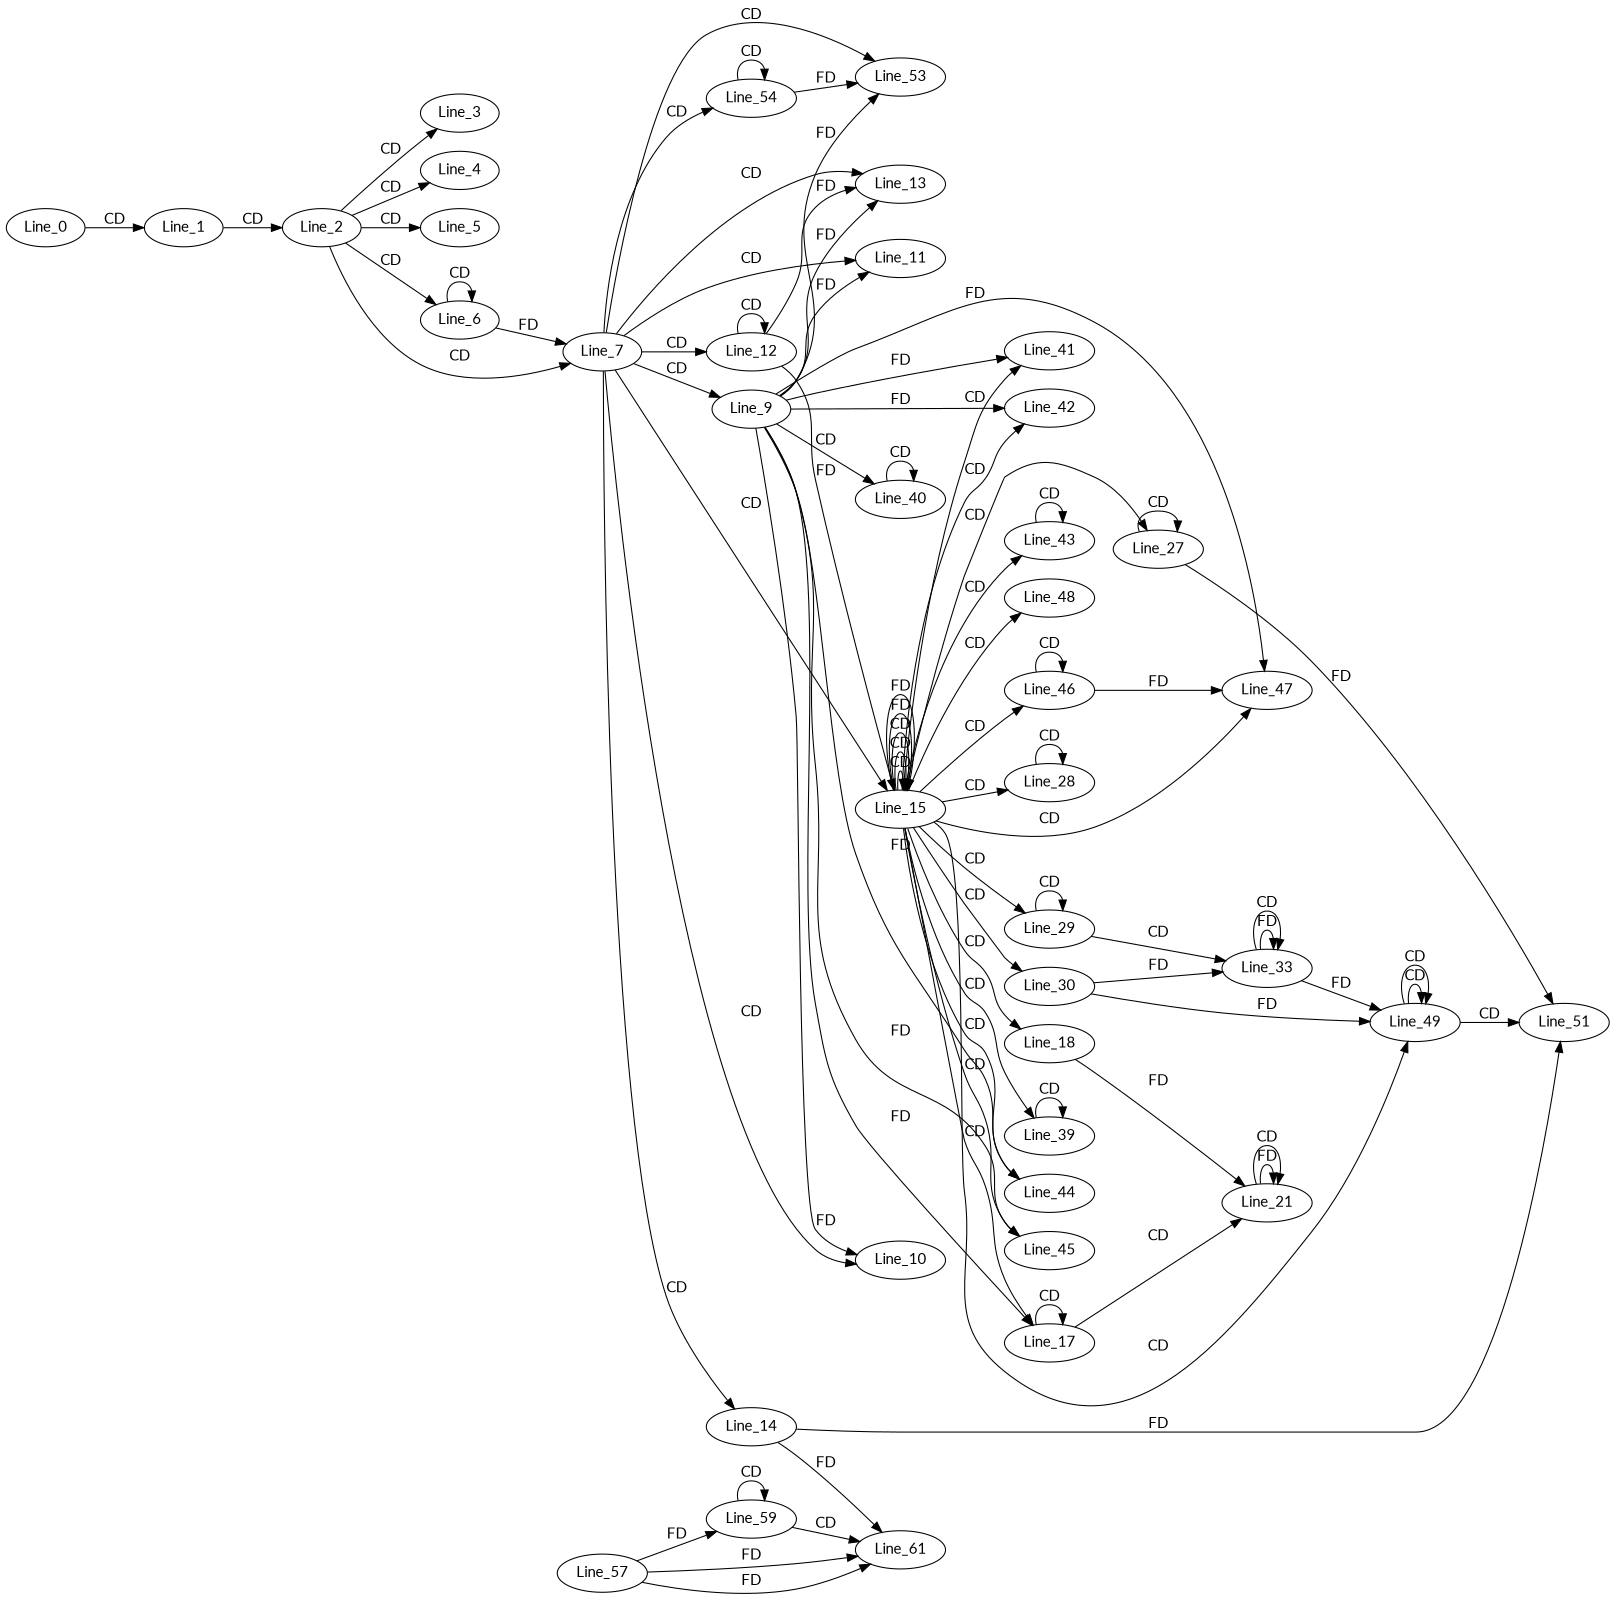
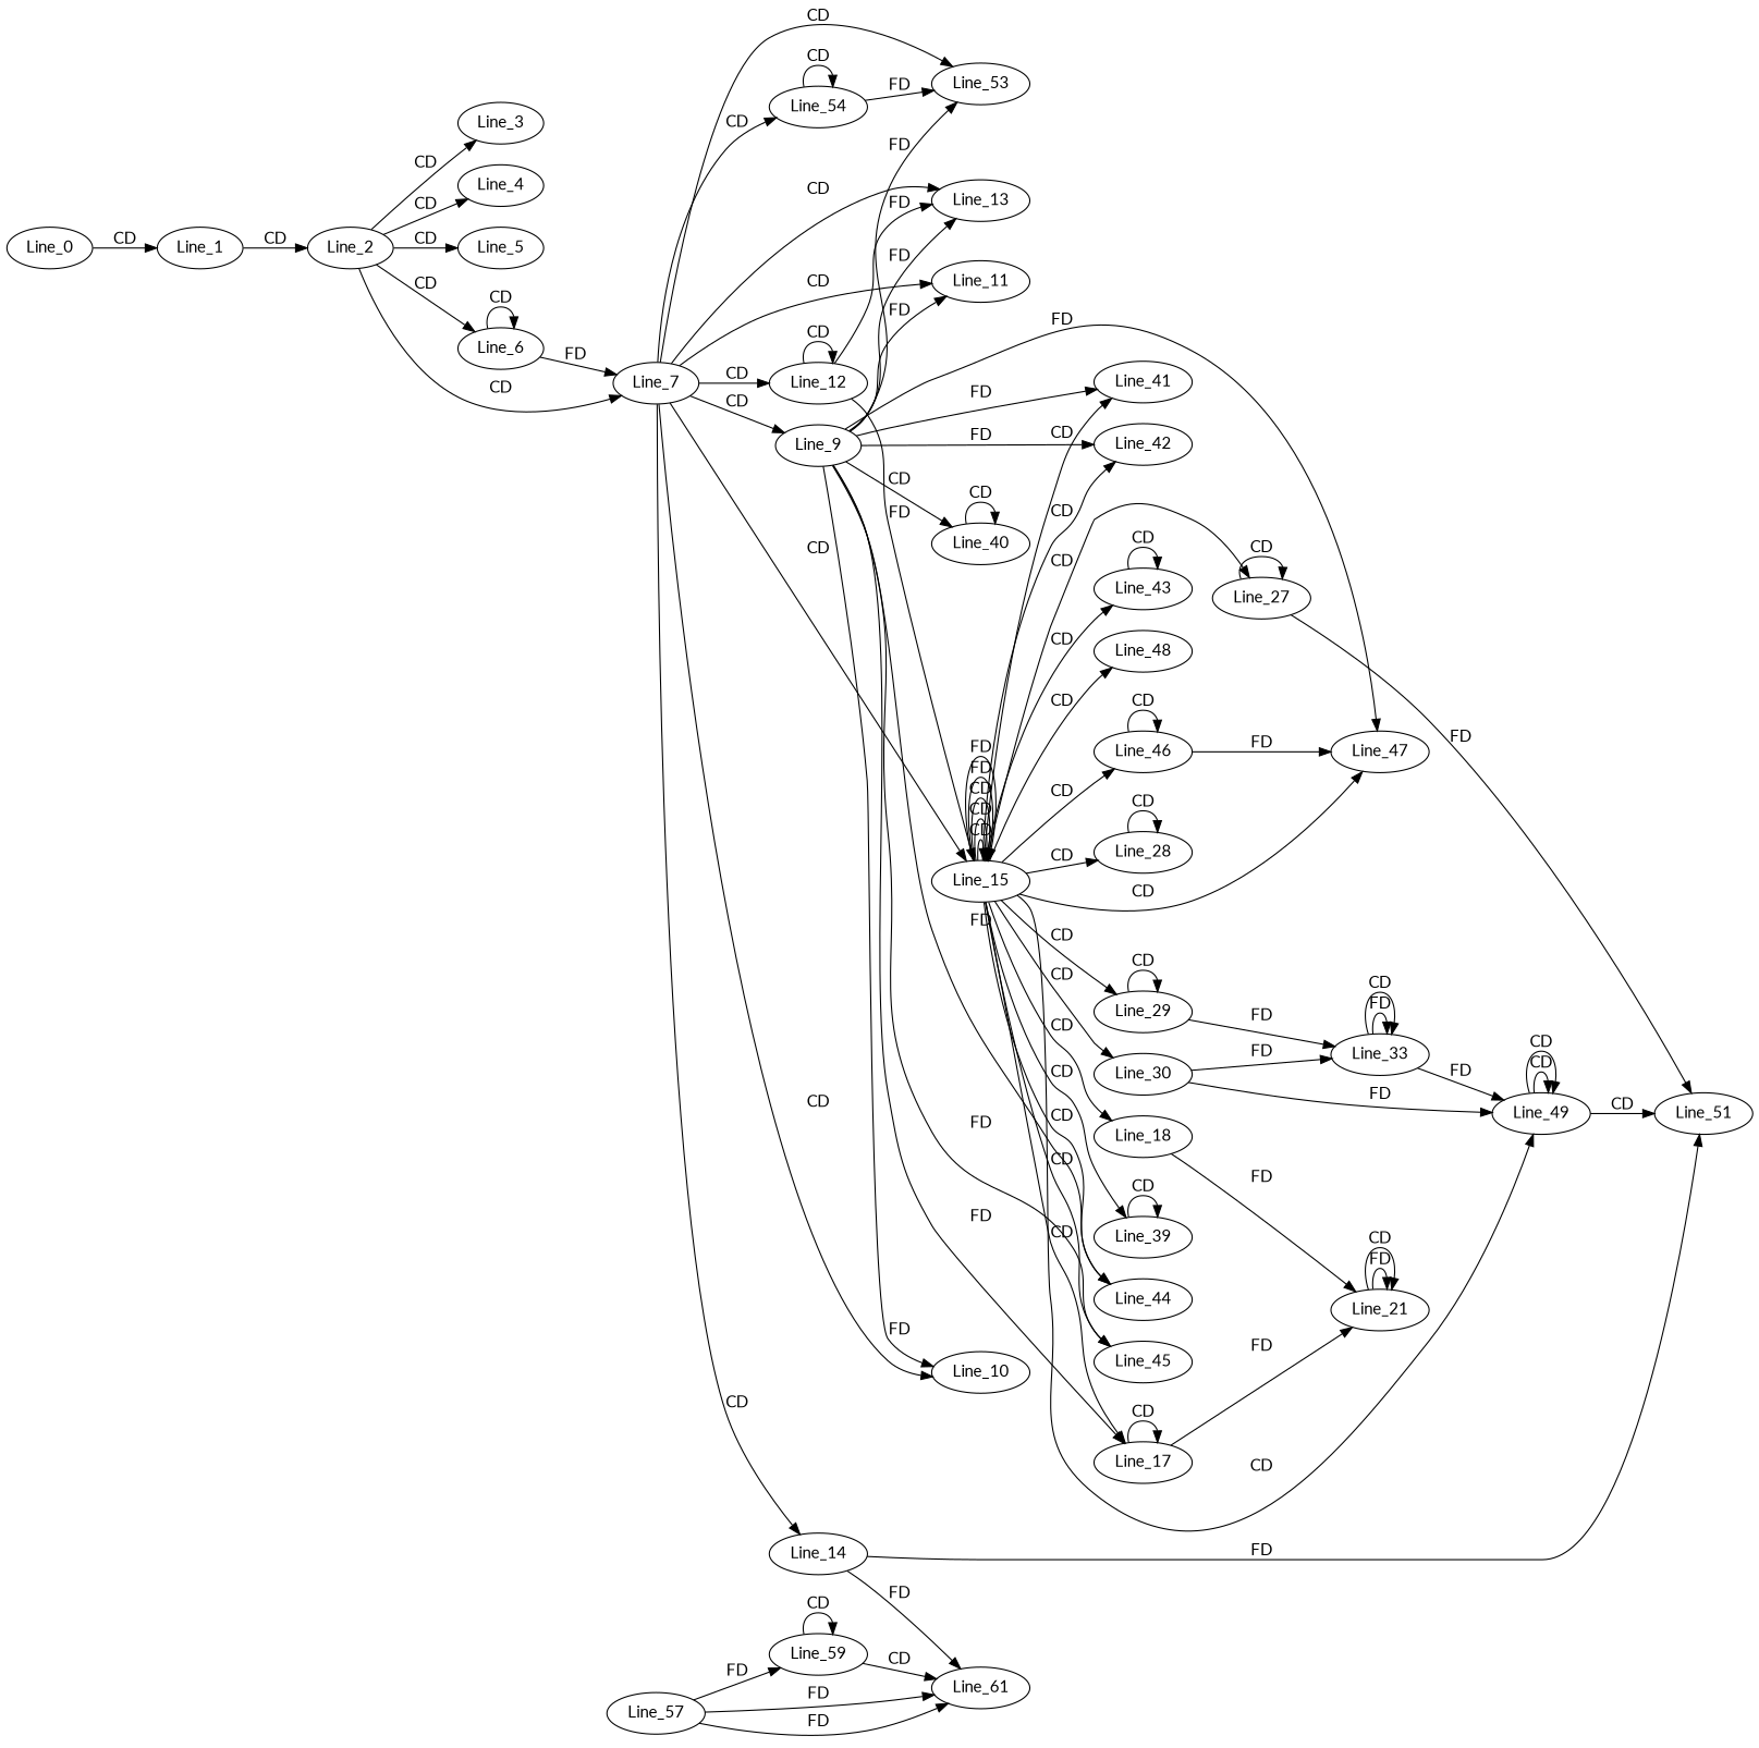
  digraph {
    fontname=Lato
    rankdir=LR
    node [fontname=Lato]
    edge [fontname=Lato]
    Line_0
    Line_1
    Line_2
    Line_3
    Line_4
    Line_5
    Line_6
    Line_7
    Line_9
    Line_10
    Line_11
    Line_12
    Line_13
    Line_14
    Line_15
    Line_54
    n17 [label=Line_53]
    Line_17
    Line_41
    Line_42
    Line_44
    Line_45
    Line_47
    Line_40
    Line_51
    Line_61
    Line_18
    Line_27
    Line_28
    Line_29
    Line_30
    Line_39
    Line_43
    Line_46
    Line_48
    Line_49
    Line_21
    Line_33
    Line_59
    Line_57
    Line_0 -> Line_1 [label=CD]
    Line_1 -> Line_2 [label=CD]
    Line_2 -> Line_3 [label=CD]
    Line_2 -> Line_4 [label=CD]
    Line_2 -> Line_5 [label=CD]
    Line_2 -> Line_6 [label=CD]
    Line_2 -> Line_7 [label=CD]
    Line_6 -> Line_6 [label=CD]
    Line_6 -> Line_7 [label=FD]
    Line_7 -> Line_9 [label=CD]
    Line_7 -> Line_10 [label=CD]
    Line_7 -> Line_11 [label=CD]
    Line_7 -> Line_12 [label=CD]
    Line_7 -> Line_13 [label=CD]
    Line_7 -> Line_14 [label=CD]
    Line_7 -> Line_15 [label=CD]
    Line_7 -> Line_54 [label=CD]
    Line_7 -> n17 [label=CD]
    Line_9 -> Line_10 [label=FD]
    Line_9 -> Line_11 [label=FD]
    Line_9 -> Line_13 [label=FD]
    Line_9 -> n17 [label=FD]
    Line_9 -> Line_17 [label=FD]
    Line_9 -> Line_41 [label=FD]
    Line_9 -> Line_42 [label=FD]
    Line_9 -> Line_44 [label=FD]
    Line_9 -> Line_45 [label=FD]
    Line_9 -> Line_47 [label=FD]
    Line_9 -> Line_40 [label=CD]
    Line_12 -> Line_12 [label=CD]
    Line_12 -> Line_13 [label=FD]
    Line_12 -> Line_15 [label=FD]
    Line_14 -> Line_51 [label=FD]
    Line_14 -> Line_61 [label=FD]
    Line_15 -> Line_15 [label=CD]
    Line_15 -> Line_15 [label=CD]
    Line_15 -> Line_15 [label=CD]
    Line_15 -> Line_15 [label=FD]
    Line_15 -> Line_15 [label=FD]
    Line_15 -> Line_17 [label=CD]
    Line_15 -> Line_41 [label=CD]
    Line_15 -> Line_42 [label=CD]
    Line_15 -> Line_44 [label=CD]
    Line_15 -> Line_45 [label=CD]
    Line_15 -> Line_47 [label=CD]
    Line_15 -> Line_18 [label=CD]
    Line_15 -> Line_27 [label=CD]
    Line_15 -> Line_28 [label=CD]
    Line_15 -> Line_29 [label=CD]
    Line_15 -> Line_30 [label=CD]
    Line_15 -> Line_39 [label=CD]
    Line_15 -> Line_43 [label=CD]
    Line_15 -> Line_46 [label=CD]
    Line_15 -> Line_48 [label=CD]
    Line_15 -> Line_49 [label=CD]
    Line_54 -> Line_54 [label=CD]
    Line_54 -> n17 [label=FD]
    Line_17 -> Line_17 [label=CD]
-   Line_17 -> Line_21 [label=CD]
+   Line_17 -> Line_21 [label=FD]
    Line_40 -> Line_40 [label=CD]
    Line_18 -> Line_21 [label=FD]
    Line_27 -> Line_51 [label=FD]
    Line_27 -> Line_27 [label=CD]
    Line_28 -> Line_28 [label=CD]
    Line_29 -> Line_29 [label=CD]
-   Line_29 -> Line_33 [label=CD]
+   Line_29 -> Line_33 [label=FD]
    Line_30 -> Line_49 [label=FD]
    Line_30 -> Line_33 [label=FD]
    Line_39 -> Line_39 [label=CD]
    Line_43 -> Line_43 [label=CD]
    Line_46 -> Line_47 [label=FD]
    Line_46 -> Line_46 [label=CD]
    Line_49 -> Line_51 [label=CD]
    Line_49 -> Line_49 [label=CD]
    Line_49 -> Line_49 [label=CD]
    Line_21 -> Line_21 [label=FD]
    Line_21 -> Line_21 [label=CD]
    Line_33 -> Line_49 [label=FD]
    Line_33 -> Line_33 [label=FD]
    Line_33 -> Line_33 [label=CD]
    Line_59 -> Line_61 [label=CD]
    Line_59 -> Line_59 [label=CD]
    Line_57 -> Line_61 [label=FD]
    Line_57 -> Line_61 [label=FD]
    Line_57 -> Line_59 [label=FD]
  }
